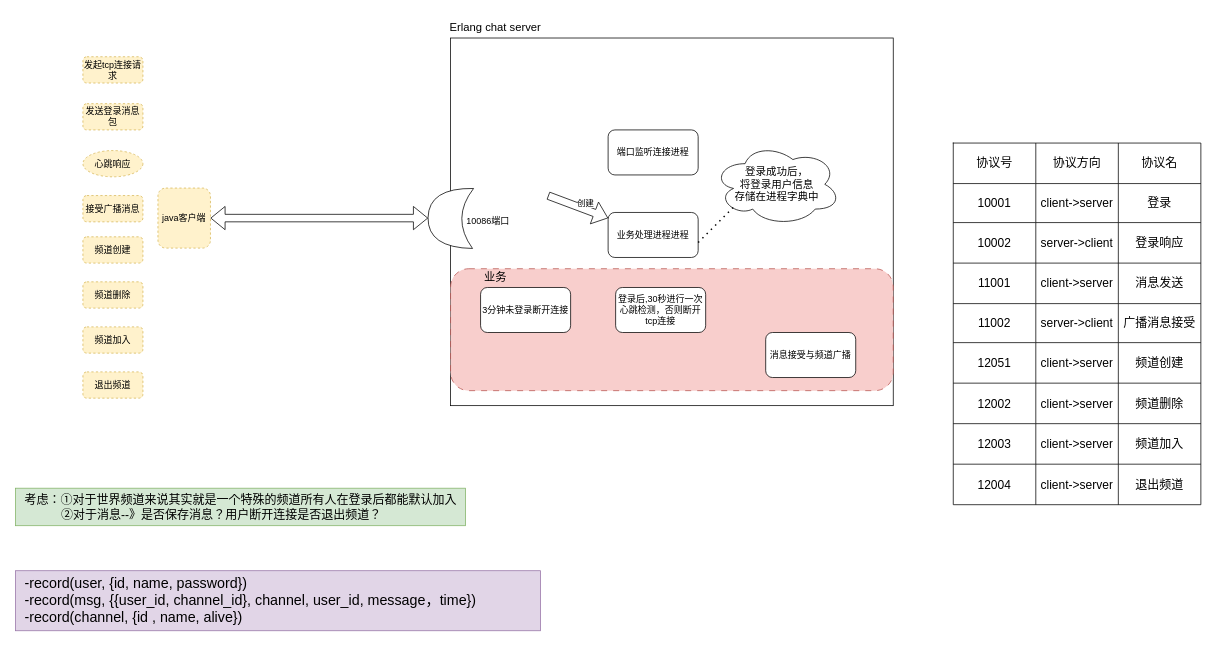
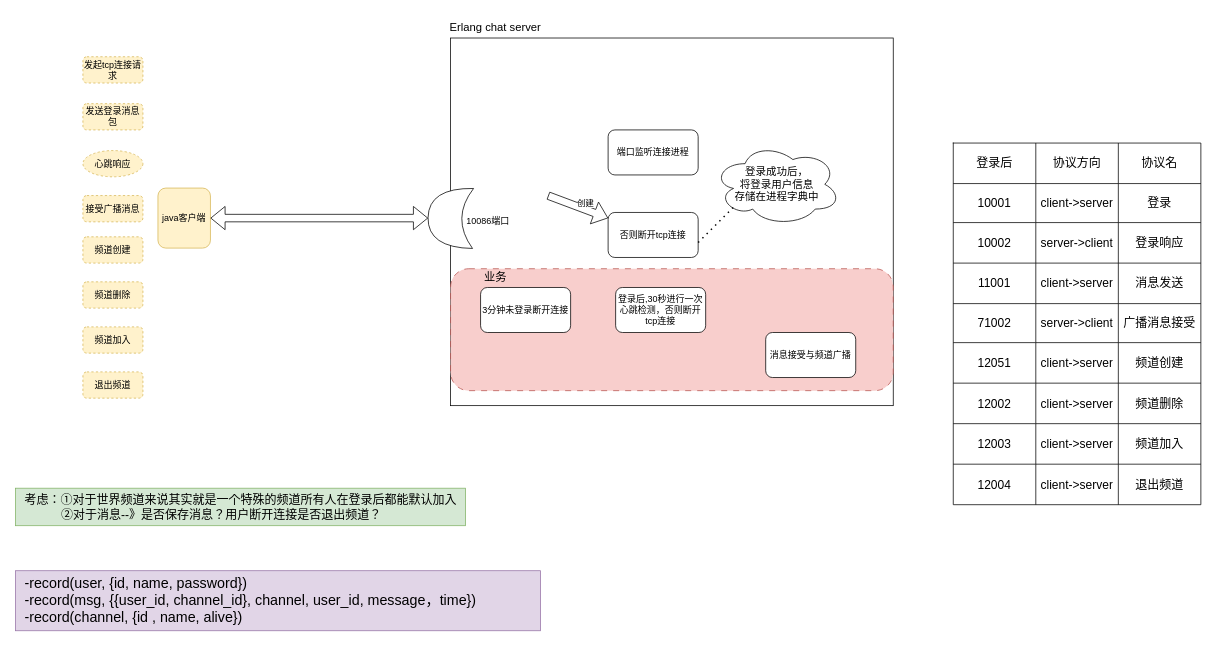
  <mxCell id="0" />
  <mxCell id="1" parent="0" />
  <mxCell id="2" value="" style="rounded=0;whiteSpace=wrap;html=1;" vertex="1" parent="1"><mxGeometry x="600" y="50" width="590" height="490" as="geometry" /></mxCell>
  <mxCell id="3" value="" style="rounded=1;whiteSpace=wrap;html=1;dashed=1;dashPattern=8 8;fillColor=#f8cecc;strokeColor=#b85450;" vertex="1" parent="1"><mxGeometry x="600" y="357.5" width="590" height="162.5" as="geometry" /></mxCell>
- <mxCell id="4" value="java客户端" style="rounded=1;whiteSpace=wrap;html=1;fillColor=#fff2cc;strokeColor=#d6b656;dashed=1;" vertex="1" parent="1"><mxGeometry x="210" y="250" width="70" height="80" as="geometry" /></mxCell>
+ <mxCell id="4" value="java客户端" style="rounded=1;whiteSpace=wrap;html=1;fillColor=#fff2cc;strokeColor=#d6b656;" vertex="1" parent="1"><mxGeometry x="210" y="250" width="70" height="80" as="geometry" /></mxCell>
  <mxCell id="5" value="" style="shape=flexArrow;endArrow=classic;startArrow=classic;html=1;rounded=0;entryX=0;entryY=0.5;entryDx=0;entryDy=0;exitX=1;exitY=0.5;exitDx=0;exitDy=0;" edge="1" parent="1" source="4"><mxGeometry width="100" height="100" relative="1" as="geometry"><mxPoint x="360" y="440" as="sourcePoint" /><mxPoint x="570" y="290" as="targetPoint" /></mxGeometry></mxCell>
  <mxCell id="6" value="端口监听连接进程" style="rounded=1;whiteSpace=wrap;html=1;" vertex="1" parent="1"><mxGeometry x="810" y="172.5" width="120" height="60" as="geometry" /></mxCell>
- <mxCell id="7" value="业务处理进程进程" style="rounded=1;whiteSpace=wrap;html=1;" vertex="1" parent="1"><mxGeometry x="810" y="282.5" width="120" height="60" as="geometry" /></mxCell>
+ <mxCell id="7" value="否则断开tcp连接" style="rounded=1;whiteSpace=wrap;html=1;" vertex="1" parent="1"><mxGeometry x="810" y="282.5" width="120" height="60" as="geometry" /></mxCell>
  <mxCell id="8" value="3分钟未登录断开连接" style="rounded=1;whiteSpace=wrap;html=1;" vertex="1" parent="1"><mxGeometry x="640" y="382.5" width="120" height="60" as="geometry" /></mxCell>
  <mxCell id="9" value="登录后,30秒进行一次心跳检测，否则断开tcp连接" style="rounded=1;whiteSpace=wrap;html=1;" vertex="1" parent="1"><mxGeometry x="820" y="382.5" width="120" height="60" as="geometry" /></mxCell>
  <mxCell id="10" value="消息接受与频道广播" style="rounded=1;whiteSpace=wrap;html=1;" vertex="1" parent="1"><mxGeometry x="1020" y="442.5" width="120" height="60" as="geometry" /></mxCell>
  <mxCell id="11" value="&lt;div&gt;&lt;span style=&quot;background-color: transparent; color: light-dark(rgb(0, 0, 0), rgb(255, 255, 255));&quot;&gt;发起tcp连接请求&lt;/span&gt;&lt;/div&gt;" style="rounded=1;whiteSpace=wrap;html=1;dashed=1;fillColor=#fff2cc;strokeColor=#d6b656;" vertex="1" parent="1"><mxGeometry x="110" y="75" width="80" height="35" as="geometry" /></mxCell>
  <mxCell id="12" value="&lt;div&gt;&lt;span style=&quot;background-color: transparent; color: light-dark(rgb(0, 0, 0), rgb(255, 255, 255));&quot;&gt;心跳响应&lt;/span&gt;&lt;/div&gt;" style="ellipse;whiteSpace=wrap;html=1;dashed=1;fillColor=#fff2cc;strokeColor=#d6b656;" vertex="1" parent="1"><mxGeometry x="110" y="200" width="80" height="35" as="geometry" /></mxCell>
  <mxCell id="13" value="&lt;div&gt;&lt;span style=&quot;background-color: transparent; color: light-dark(rgb(0, 0, 0), rgb(255, 255, 255));&quot;&gt;发送登录消息包&lt;/span&gt;&lt;/div&gt;" style="rounded=1;whiteSpace=wrap;html=1;dashed=1;fillColor=#fff2cc;strokeColor=#d6b656;" vertex="1" parent="1"><mxGeometry x="110" y="137.5" width="80" height="35" as="geometry" /></mxCell>
  <mxCell id="14" value="接受广播消息" style="rounded=1;whiteSpace=wrap;html=1;dashed=1;fillColor=#fff2cc;strokeColor=#d6b656;" vertex="1" parent="1"><mxGeometry x="110" y="260" width="80" height="35" as="geometry" /></mxCell>
  <mxCell id="15" value="&lt;font style=&quot;font-size: 16px;&quot;&gt;考虑：①对于世界频道来说其实就是一个特殊的频道所有人在登录后都能默认加入&lt;/font&gt;&lt;div style=&quot;text-align: left;&quot;&gt;&lt;font style=&quot;font-size: 16px;&quot;&gt;&lt;span style=&quot;white-space: pre;&quot;&gt;&#09;&lt;/span&gt;&amp;nbsp; &amp;nbsp;②对于消息--》是否保存消息？用户断开连接是否退出频道？&lt;br&gt;&lt;/font&gt;&lt;/div&gt;" style="text;html=1;align=center;verticalAlign=middle;resizable=0;points=[];autosize=1;strokeColor=#82b366;fillColor=#d5e8d4;" vertex="1" parent="1"><mxGeometry x="20" y="650" width="600" height="50" as="geometry" /></mxCell>
  <mxCell id="16" value="" style="shape=table;startSize=0;container=1;collapsible=0;childLayout=tableLayout;fontSize=16;" vertex="1" parent="1"><mxGeometry x="1270" y="190" width="330" height="482" as="geometry" /></mxCell>
  <mxCell id="17" value="" style="shape=tableRow;horizontal=0;startSize=0;swimlaneHead=0;swimlaneBody=0;strokeColor=inherit;top=0;left=0;bottom=0;right=0;collapsible=0;dropTarget=0;fillColor=none;points=[[0,0.5],[1,0.5]];portConstraint=eastwest;fontSize=16;" vertex="1" parent="16"><mxGeometry width="330" height="54" as="geometry" /></mxCell>
- <mxCell id="18" value="协议号" style="shape=partialRectangle;html=1;whiteSpace=wrap;connectable=0;strokeColor=inherit;overflow=hidden;fillColor=none;top=0;left=0;bottom=0;right=0;pointerEvents=1;fontSize=16;" vertex="1" parent="17"><mxGeometry width="110" height="54" as="geometry"><mxRectangle width="110" height="54" as="alternateBounds" /></mxGeometry></mxCell>
+ <mxCell id="18" value="登录后" style="shape=partialRectangle;html=1;whiteSpace=wrap;connectable=0;strokeColor=inherit;overflow=hidden;fillColor=none;top=0;left=0;bottom=0;right=0;pointerEvents=1;fontSize=16;" vertex="1" parent="17"><mxGeometry width="110" height="54" as="geometry"><mxRectangle width="110" height="54" as="alternateBounds" /></mxGeometry></mxCell>
  <mxCell id="19" value="协议方向" style="shape=partialRectangle;html=1;whiteSpace=wrap;connectable=0;strokeColor=inherit;overflow=hidden;fillColor=none;top=0;left=0;bottom=0;right=0;pointerEvents=1;fontSize=16;" vertex="1" parent="17"><mxGeometry x="110" width="110" height="54" as="geometry"><mxRectangle width="110" height="54" as="alternateBounds" /></mxGeometry></mxCell>
  <mxCell id="20" value="协议名" style="shape=partialRectangle;html=1;whiteSpace=wrap;connectable=0;strokeColor=inherit;overflow=hidden;fillColor=none;top=0;left=0;bottom=0;right=0;pointerEvents=1;fontSize=16;" vertex="1" parent="17"><mxGeometry x="220" width="110" height="54" as="geometry"><mxRectangle width="110" height="54" as="alternateBounds" /></mxGeometry></mxCell>
  <mxCell id="21" value="" style="shape=tableRow;horizontal=0;startSize=0;swimlaneHead=0;swimlaneBody=0;strokeColor=inherit;top=0;left=0;bottom=0;right=0;collapsible=0;dropTarget=0;fillColor=none;points=[[0,0.5],[1,0.5]];portConstraint=eastwest;fontSize=16;" vertex="1" parent="16"><mxGeometry y="54" width="330" height="52" as="geometry" /></mxCell>
  <mxCell id="22" value="10001" style="shape=partialRectangle;html=1;whiteSpace=wrap;connectable=0;strokeColor=inherit;overflow=hidden;fillColor=none;top=0;left=0;bottom=0;right=0;pointerEvents=1;fontSize=16;" vertex="1" parent="21"><mxGeometry width="110" height="52" as="geometry"><mxRectangle width="110" height="52" as="alternateBounds" /></mxGeometry></mxCell>
  <mxCell id="23" value="client-&amp;gt;server" style="shape=partialRectangle;html=1;whiteSpace=wrap;connectable=0;strokeColor=inherit;overflow=hidden;fillColor=none;top=0;left=0;bottom=0;right=0;pointerEvents=1;fontSize=16;" vertex="1" parent="21"><mxGeometry x="110" width="110" height="52" as="geometry"><mxRectangle width="110" height="52" as="alternateBounds" /></mxGeometry></mxCell>
  <mxCell id="24" value="登录" style="shape=partialRectangle;html=1;whiteSpace=wrap;connectable=0;strokeColor=inherit;overflow=hidden;fillColor=none;top=0;left=0;bottom=0;right=0;pointerEvents=1;fontSize=16;" vertex="1" parent="21"><mxGeometry x="220" width="110" height="52" as="geometry"><mxRectangle width="110" height="52" as="alternateBounds" /></mxGeometry></mxCell>
  <mxCell id="25" value="" style="shape=tableRow;horizontal=0;startSize=0;swimlaneHead=0;swimlaneBody=0;strokeColor=inherit;top=0;left=0;bottom=0;right=0;collapsible=0;dropTarget=0;fillColor=none;points=[[0,0.5],[1,0.5]];portConstraint=eastwest;fontSize=16;" vertex="1" parent="16"><mxGeometry y="106" width="330" height="54" as="geometry" /></mxCell>
  <mxCell id="26" value="10002" style="shape=partialRectangle;html=1;whiteSpace=wrap;connectable=0;strokeColor=inherit;overflow=hidden;fillColor=none;top=0;left=0;bottom=0;right=0;pointerEvents=1;fontSize=16;" vertex="1" parent="25"><mxGeometry width="110" height="54" as="geometry"><mxRectangle width="110" height="54" as="alternateBounds" /></mxGeometry></mxCell>
  <mxCell id="27" value="server-&amp;gt;client" style="shape=partialRectangle;html=1;whiteSpace=wrap;connectable=0;strokeColor=inherit;overflow=hidden;fillColor=none;top=0;left=0;bottom=0;right=0;pointerEvents=1;fontSize=16;" vertex="1" parent="25"><mxGeometry x="110" width="110" height="54" as="geometry"><mxRectangle width="110" height="54" as="alternateBounds" /></mxGeometry></mxCell>
  <mxCell id="28" value="登录响应" style="shape=partialRectangle;html=1;whiteSpace=wrap;connectable=0;strokeColor=inherit;overflow=hidden;fillColor=none;top=0;left=0;bottom=0;right=0;pointerEvents=1;fontSize=16;" vertex="1" parent="25"><mxGeometry x="220" width="110" height="54" as="geometry"><mxRectangle width="110" height="54" as="alternateBounds" /></mxGeometry></mxCell>
  <mxCell id="29" value="" style="shape=tableRow;horizontal=0;startSize=0;swimlaneHead=0;swimlaneBody=0;strokeColor=inherit;top=0;left=0;bottom=0;right=0;collapsible=0;dropTarget=0;fillColor=none;points=[[0,0.5],[1,0.5]];portConstraint=eastwest;fontSize=16;" vertex="1" parent="16"><mxGeometry y="160" width="330" height="54" as="geometry" /></mxCell>
  <mxCell id="30" value="11001" style="shape=partialRectangle;html=1;whiteSpace=wrap;connectable=0;strokeColor=inherit;overflow=hidden;fillColor=none;top=0;left=0;bottom=0;right=0;pointerEvents=1;fontSize=16;" vertex="1" parent="29"><mxGeometry width="110" height="54" as="geometry"><mxRectangle width="110" height="54" as="alternateBounds" /></mxGeometry></mxCell>
  <mxCell id="31" value="client-&amp;gt;server" style="shape=partialRectangle;html=1;whiteSpace=wrap;connectable=0;strokeColor=inherit;overflow=hidden;fillColor=none;top=0;left=0;bottom=0;right=0;pointerEvents=1;fontSize=16;" vertex="1" parent="29"><mxGeometry x="110" width="110" height="54" as="geometry"><mxRectangle width="110" height="54" as="alternateBounds" /></mxGeometry></mxCell>
  <mxCell id="32" value="消息发送" style="shape=partialRectangle;html=1;whiteSpace=wrap;connectable=0;strokeColor=inherit;overflow=hidden;fillColor=none;top=0;left=0;bottom=0;right=0;pointerEvents=1;fontSize=16;" vertex="1" parent="29"><mxGeometry x="220" width="110" height="54" as="geometry"><mxRectangle width="110" height="54" as="alternateBounds" /></mxGeometry></mxCell>
  <mxCell id="33" value="" style="shape=tableRow;horizontal=0;startSize=0;swimlaneHead=0;swimlaneBody=0;strokeColor=inherit;top=0;left=0;bottom=0;right=0;collapsible=0;dropTarget=0;fillColor=none;points=[[0,0.5],[1,0.5]];portConstraint=eastwest;fontSize=16;" vertex="1" parent="16"><mxGeometry y="214" width="330" height="52" as="geometry" /></mxCell>
- <mxCell id="34" value="11002" style="shape=partialRectangle;html=1;whiteSpace=wrap;connectable=0;strokeColor=inherit;overflow=hidden;fillColor=none;top=0;left=0;bottom=0;right=0;pointerEvents=1;fontSize=16;" vertex="1" parent="33"><mxGeometry width="110" height="52" as="geometry"><mxRectangle width="110" height="52" as="alternateBounds" /></mxGeometry></mxCell>
+ <mxCell id="34" value="71002" style="shape=partialRectangle;html=1;whiteSpace=wrap;connectable=0;strokeColor=inherit;overflow=hidden;fillColor=none;top=0;left=0;bottom=0;right=0;pointerEvents=1;fontSize=16;" vertex="1" parent="33"><mxGeometry width="110" height="52" as="geometry"><mxRectangle width="110" height="52" as="alternateBounds" /></mxGeometry></mxCell>
  <mxCell id="35" value="server-&amp;gt;client" style="shape=partialRectangle;html=1;whiteSpace=wrap;connectable=0;strokeColor=inherit;overflow=hidden;fillColor=none;top=0;left=0;bottom=0;right=0;pointerEvents=1;fontSize=16;" vertex="1" parent="33"><mxGeometry x="110" width="110" height="52" as="geometry"><mxRectangle width="110" height="52" as="alternateBounds" /></mxGeometry></mxCell>
  <mxCell id="36" value="广播消息接受" style="shape=partialRectangle;html=1;whiteSpace=wrap;connectable=0;strokeColor=inherit;overflow=hidden;fillColor=none;top=0;left=0;bottom=0;right=0;pointerEvents=1;fontSize=16;" vertex="1" parent="33"><mxGeometry x="220" width="110" height="52" as="geometry"><mxRectangle width="110" height="52" as="alternateBounds" /></mxGeometry></mxCell>
  <mxCell id="37" value="" style="shape=tableRow;horizontal=0;startSize=0;swimlaneHead=0;swimlaneBody=0;strokeColor=inherit;top=0;left=0;bottom=0;right=0;collapsible=0;dropTarget=0;fillColor=none;points=[[0,0.5],[1,0.5]];portConstraint=eastwest;fontSize=16;" vertex="1" parent="16"><mxGeometry y="266" width="330" height="54" as="geometry" /></mxCell>
  <mxCell id="38" value="12051" style="shape=partialRectangle;html=1;whiteSpace=wrap;connectable=0;strokeColor=inherit;overflow=hidden;fillColor=none;top=0;left=0;bottom=0;right=0;pointerEvents=1;fontSize=16;" vertex="1" parent="37"><mxGeometry width="110" height="54" as="geometry"><mxRectangle width="110" height="54" as="alternateBounds" /></mxGeometry></mxCell>
  <mxCell id="39" value="client-&amp;gt;server" style="shape=partialRectangle;html=1;whiteSpace=wrap;connectable=0;strokeColor=inherit;overflow=hidden;fillColor=none;top=0;left=0;bottom=0;right=0;pointerEvents=1;fontSize=16;" vertex="1" parent="37"><mxGeometry x="110" width="110" height="54" as="geometry"><mxRectangle width="110" height="54" as="alternateBounds" /></mxGeometry></mxCell>
  <mxCell id="40" value="频道创建" style="shape=partialRectangle;html=1;whiteSpace=wrap;connectable=0;strokeColor=inherit;overflow=hidden;fillColor=none;top=0;left=0;bottom=0;right=0;pointerEvents=1;fontSize=16;" vertex="1" parent="37"><mxGeometry x="220" width="110" height="54" as="geometry"><mxRectangle width="110" height="54" as="alternateBounds" /></mxGeometry></mxCell>
  <mxCell id="41" value="" style="shape=tableRow;horizontal=0;startSize=0;swimlaneHead=0;swimlaneBody=0;strokeColor=inherit;top=0;left=0;bottom=0;right=0;collapsible=0;dropTarget=0;fillColor=none;points=[[0,0.5],[1,0.5]];portConstraint=eastwest;fontSize=16;" vertex="1" parent="16"><mxGeometry y="320" width="330" height="54" as="geometry" /></mxCell>
  <mxCell id="42" value="12002" style="shape=partialRectangle;html=1;whiteSpace=wrap;connectable=0;strokeColor=inherit;overflow=hidden;fillColor=none;top=0;left=0;bottom=0;right=0;pointerEvents=1;fontSize=16;" vertex="1" parent="41"><mxGeometry width="110" height="54" as="geometry"><mxRectangle width="110" height="54" as="alternateBounds" /></mxGeometry></mxCell>
  <mxCell id="43" value="client-&amp;gt;server" style="shape=partialRectangle;html=1;whiteSpace=wrap;connectable=0;strokeColor=inherit;overflow=hidden;fillColor=none;top=0;left=0;bottom=0;right=0;pointerEvents=1;fontSize=16;" vertex="1" parent="41"><mxGeometry x="110" width="110" height="54" as="geometry"><mxRectangle width="110" height="54" as="alternateBounds" /></mxGeometry></mxCell>
  <mxCell id="44" value="频道删除" style="shape=partialRectangle;html=1;whiteSpace=wrap;connectable=0;strokeColor=inherit;overflow=hidden;fillColor=none;top=0;left=0;bottom=0;right=0;pointerEvents=1;fontSize=16;" vertex="1" parent="41"><mxGeometry x="220" width="110" height="54" as="geometry"><mxRectangle width="110" height="54" as="alternateBounds" /></mxGeometry></mxCell>
  <mxCell id="45" value="" style="shape=tableRow;horizontal=0;startSize=0;swimlaneHead=0;swimlaneBody=0;strokeColor=inherit;top=0;left=0;bottom=0;right=0;collapsible=0;dropTarget=0;fillColor=none;points=[[0,0.5],[1,0.5]];portConstraint=eastwest;fontSize=16;" vertex="1" parent="16"><mxGeometry y="374" width="330" height="54" as="geometry" /></mxCell>
  <mxCell id="46" value="12003" style="shape=partialRectangle;html=1;whiteSpace=wrap;connectable=0;strokeColor=inherit;overflow=hidden;fillColor=none;top=0;left=0;bottom=0;right=0;pointerEvents=1;fontSize=16;" vertex="1" parent="45"><mxGeometry width="110" height="54" as="geometry"><mxRectangle width="110" height="54" as="alternateBounds" /></mxGeometry></mxCell>
  <mxCell id="47" value="client-&amp;gt;server" style="shape=partialRectangle;html=1;whiteSpace=wrap;connectable=0;strokeColor=inherit;overflow=hidden;fillColor=none;top=0;left=0;bottom=0;right=0;pointerEvents=1;fontSize=16;" vertex="1" parent="45"><mxGeometry x="110" width="110" height="54" as="geometry"><mxRectangle width="110" height="54" as="alternateBounds" /></mxGeometry></mxCell>
  <mxCell id="48" value="频道加入" style="shape=partialRectangle;html=1;whiteSpace=wrap;connectable=0;strokeColor=inherit;overflow=hidden;fillColor=none;top=0;left=0;bottom=0;right=0;pointerEvents=1;fontSize=16;" vertex="1" parent="45"><mxGeometry x="220" width="110" height="54" as="geometry"><mxRectangle width="110" height="54" as="alternateBounds" /></mxGeometry></mxCell>
  <mxCell id="49" value="" style="shape=tableRow;horizontal=0;startSize=0;swimlaneHead=0;swimlaneBody=0;strokeColor=inherit;top=0;left=0;bottom=0;right=0;collapsible=0;dropTarget=0;fillColor=none;points=[[0,0.5],[1,0.5]];portConstraint=eastwest;fontSize=16;" vertex="1" parent="16"><mxGeometry y="428" width="330" height="54" as="geometry" /></mxCell>
  <mxCell id="50" value="12004" style="shape=partialRectangle;html=1;whiteSpace=wrap;connectable=0;strokeColor=inherit;overflow=hidden;fillColor=none;top=0;left=0;bottom=0;right=0;pointerEvents=1;fontSize=16;" vertex="1" parent="49"><mxGeometry width="110" height="54" as="geometry"><mxRectangle width="110" height="54" as="alternateBounds" /></mxGeometry></mxCell>
  <mxCell id="51" value="client-&amp;gt;server" style="shape=partialRectangle;html=1;whiteSpace=wrap;connectable=0;strokeColor=inherit;overflow=hidden;fillColor=none;top=0;left=0;bottom=0;right=0;pointerEvents=1;fontSize=16;" vertex="1" parent="49"><mxGeometry x="110" width="110" height="54" as="geometry"><mxRectangle width="110" height="54" as="alternateBounds" /></mxGeometry></mxCell>
  <mxCell id="52" value="退出频道" style="shape=partialRectangle;html=1;whiteSpace=wrap;connectable=0;strokeColor=inherit;overflow=hidden;fillColor=none;top=0;left=0;bottom=0;right=0;pointerEvents=1;fontSize=16;" vertex="1" parent="49"><mxGeometry x="220" width="110" height="54" as="geometry"><mxRectangle width="110" height="54" as="alternateBounds" /></mxGeometry></mxCell>
  <mxCell id="53" value="&lt;div style=&quot;text-align: left;&quot;&gt;&lt;span style=&quot;background-color: transparent; color: light-dark(rgb(0, 0, 0), rgb(255, 255, 255));&quot;&gt;&lt;font style=&quot;font-size: 19px;&quot;&gt;-record(user, {id, name, password})&lt;/font&gt;&lt;/span&gt;&lt;/div&gt;&lt;div style=&quot;text-align: left;&quot;&gt;&lt;span style=&quot;background-color: transparent; color: light-dark(rgb(0, 0, 0), rgb(255, 255, 255));&quot;&gt;&lt;font style=&quot;font-size: 19px;&quot;&gt;-record(msg, {{user_id, channel_id}, channel, user_id, message，time})&amp;nbsp; &amp;nbsp; &amp;nbsp; &amp;nbsp; &amp;nbsp; &amp;nbsp; &amp;nbsp;&amp;nbsp;&lt;/font&gt;&lt;/span&gt;&lt;/div&gt;&lt;div style=&quot;text-align: left;&quot;&gt;&lt;font style=&quot;font-size: 19px;&quot;&gt;-record(channel, {id , name, alive})&lt;/font&gt;&lt;/div&gt;" style="text;html=1;align=center;verticalAlign=middle;resizable=0;points=[];autosize=1;strokeColor=#9673a6;fillColor=#e1d5e7;" vertex="1" parent="1"><mxGeometry x="20" y="760" width="700" height="80" as="geometry" /></mxCell>
  <mxCell id="54" value="&lt;font style=&quot;font-size: 14px;&quot;&gt;登录成功后，&lt;/font&gt;&lt;div&gt;&lt;font style=&quot;font-size: 14px;&quot;&gt;将登录用户信息&lt;/font&gt;&lt;div&gt;&lt;font style=&quot;font-size: 14px;&quot;&gt;存储在进程字典中&lt;/font&gt;&lt;/div&gt;&lt;/div&gt;" style="ellipse;shape=cloud;whiteSpace=wrap;html=1;" vertex="1" parent="1"><mxGeometry x="950" y="190" width="170" height="110" as="geometry" /></mxCell>
  <mxCell id="55" value="频道创建" style="rounded=1;whiteSpace=wrap;html=1;dashed=1;fillColor=#fff2cc;strokeColor=#d6b656;" vertex="1" parent="1"><mxGeometry x="110" y="315" width="80" height="35" as="geometry" /></mxCell>
  <mxCell id="56" value="频道删除" style="rounded=1;whiteSpace=wrap;html=1;dashed=1;fillColor=#fff2cc;strokeColor=#d6b656;" vertex="1" parent="1"><mxGeometry x="110" y="375" width="80" height="35" as="geometry" /></mxCell>
  <mxCell id="57" value="频道加入" style="rounded=1;whiteSpace=wrap;html=1;dashed=1;fillColor=#fff2cc;strokeColor=#d6b656;" vertex="1" parent="1"><mxGeometry x="110" y="435" width="80" height="35" as="geometry" /></mxCell>
  <mxCell id="58" value="退出频道" style="rounded=1;whiteSpace=wrap;html=1;dashed=1;fillColor=#fff2cc;strokeColor=#d6b656;" vertex="1" parent="1"><mxGeometry x="110" y="495" width="80" height="35" as="geometry" /></mxCell>
  <mxCell id="59" value="" style="endArrow=none;dashed=1;html=1;dashPattern=1 3;strokeWidth=2;rounded=0;" edge="1" parent="1"><mxGeometry width="50" height="50" relative="1" as="geometry"><mxPoint x="930" y="322.5" as="sourcePoint" /><mxPoint x="980" y="272.5" as="targetPoint" /></mxGeometry></mxCell>
  <mxCell id="60" value="&lt;font style=&quot;font-size: 15px;&quot;&gt;Erlang chat server&lt;/font&gt;" style="text;html=1;align=center;verticalAlign=middle;whiteSpace=wrap;rounded=0;" vertex="1" parent="1"><mxGeometry x="590" y="20" width="140" height="30" as="geometry" /></mxCell>
  <mxCell id="61" value="" style="shape=xor;whiteSpace=wrap;html=1;rotation=-179;" vertex="1" parent="1"><mxGeometry x="570" y="250" width="60" height="80" as="geometry" /></mxCell>
  <mxCell id="62" value="10086端口" style="text;html=1;align=center;verticalAlign=middle;whiteSpace=wrap;rounded=0;" vertex="1" parent="1"><mxGeometry x="620" y="280" width="60" height="30" as="geometry" /></mxCell>
  <mxCell id="63" value="" style="shape=flexArrow;endArrow=classic;html=1;rounded=0;" edge="1" parent="1" target="7"><mxGeometry width="50" height="50" relative="1" as="geometry"><mxPoint x="730" y="260" as="sourcePoint" /><mxPoint x="740" y="250" as="targetPoint" /></mxGeometry></mxCell>
  <mxCell id="64" value="创建" style="edgeLabel;html=1;align=center;verticalAlign=middle;resizable=0;points=[];" vertex="1" connectable="0" parent="63"><mxGeometry x="0.367" y="4" relative="1" as="geometry"><mxPoint x="-6" y="-7" as="offset" /></mxGeometry></mxCell>
  <mxCell id="65" value="&lt;font style=&quot;font-size: 15px;&quot;&gt;业务&lt;/font&gt;" style="text;html=1;align=center;verticalAlign=middle;whiteSpace=wrap;rounded=0;" vertex="1" parent="1"><mxGeometry x="625" y="352.5" width="70" height="30" as="geometry" /></mxCell>
